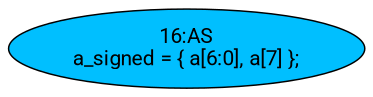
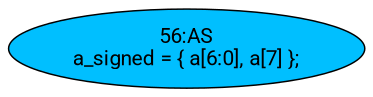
  strict digraph {
    fontname=Roboto
-   n1 [ast="<pyverilog.vparser.ast.Assign object at 0x7fc7a82a0190>" def_var="['a_signed']" fillcolor=deepskyblue label="16:AS\na_signed = { a[6:0], a[7] };" statements="[]" style=filled typ=Assign use_var="['a', 'a']" fontname=Roboto]
+   n1 [ast="<pyverilog.vparser.ast.Assign object at 0x7fc7a82a0190>" def_var="['a_signed']" fillcolor=deepskyblue label="56:AS\na_signed = { a[6:0], a[7] };" statements="[]" style=filled typ=Assign use_var="['a', 'a']" fontname=Roboto]
  }
